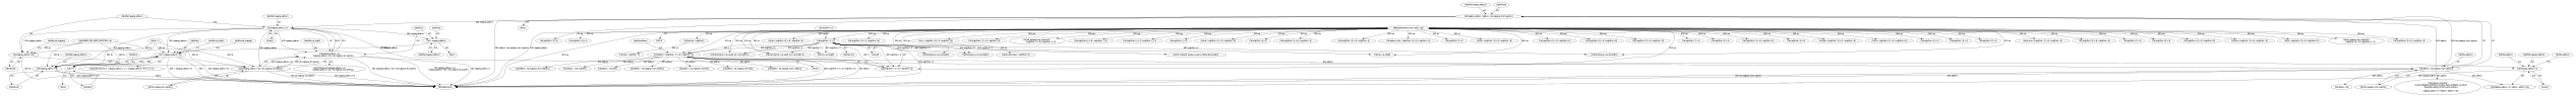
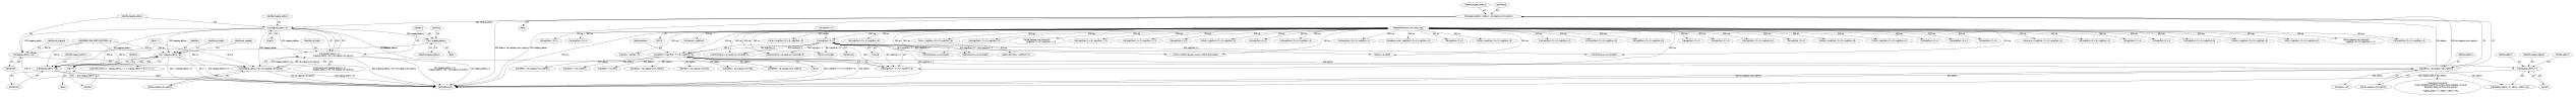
  digraph {
    fontname="Roboto Condensed"
    node [fontname="Roboto Condensed"]
    edge [fontname="Roboto Condensed"]
    n1 [label="(Call,mapping_address = address - mb_mapping->start_registers)"]
    n2 [label="(Call,address - mb_mapping->start_registers)"]
    n3 [label="(Call,mapping_address < 0)"]
    n4 [label="(MethodReturn,int)"]
    n5 [label="(Block,)"]
    n6 [label="(Call,response_exception(\n                ctx, &sft, MODBUS_EXCEPTION_ILLEGAL_DATA_ADDRESS, rsp, FALSE,\n                \"Illegal data address 0x%0X in write_registers\n\",\n                mapping_address < 0 ? address : address + nb))"]
    n7 [label="(Call,mb_mapping->start_registers)"]
    n8 [label="(Call,address + nb)"]
    n9 [label="(Call,mapping_address < 0 ? address : address + nb)"]
    n10 [label="(Call,mapping_address < 0 ||\n                   (mapping_address + nb) > mb_mapping->nb_registers)"]
    n11 [label="(Call,(mapping_address + nb) > mb_mapping->nb_registers)"]
    n12 [label="(Call,mapping_address + nb)"]
    n13 [label="(Call,mapping_address < 0)"]
    n14 [label="(Call,i = mapping_address)"]
    n15 [label="(Call,i < mapping_address + nb)"]
    n16 [label="(Call,mapping_address + nb)"]
    n17 [label="(Literal,0)"]
    n18 [label="(Call,address = (req[offset + 1] << 8) + req[offset + 2])"]
    n19 [label="(Call,address - mb_mapping->start_registers)"]
    n20 [label="(Block,)"]
    n21 [label="(Call,(req[offset + 1] << 8) + req[offset + 2])"]
    n22 [label="(Call,address - mb_mapping->start_registers)"]
    n23 [label="(Call,address - start_registers)"]
    n24 [label="(Call,address - start_bits)"]
    n25 [label="(Call,address - mb_mapping->start_registers)"]
    n26 [label="(Call,address - mb_mapping->start_bits)"]
    n27 [label="(Call,address - mb_mapping->start_bits)"]
    n28 [label="(Call,req[offset + 1] << 8)"]
    n29 [label="(Call,memcpy(rsp, req, req_length))"]
    n30 [label="(Call,ctx->backend->prepare_response_tid(req, &req_length))"]
    n31 [label="(Call,memcpy(rsp + rsp_length, req + rsp_length, 4))"]
    n32 [label="(Literal,8)"]
    n33 [label="(Call,memcpy(rsp, req, req_length))"]
    n34 [label="(Call,req + rsp_length)"]
    n35 [label="(Call,memcpy(rsp + rsp_length, req + rsp_length, 4))"]
    n36 [label="(Call,req + rsp_length)"]
    n37 [label="(Call,memcpy(rsp, req, req_length))"]
    n38 [label="(Identifier,req)"]
    n39 [label="(MethodParameterIn,const uint8_t *req)"]
    n40 [label="(Call,nb = (req[offset + 3] << 8) + req[offset + 4])"]
    n41 [label="(Call,or = (req[offset + 5] << 8) + req[offset + 6])"]
    n42 [label="(Call,(req[offset + 3] << 8) + req[offset + 4])"]
    n43 [label="(Call,(req[offset + 7] << 8) + req[offset + 8])"]
    n44 [label="(Call,mb_mapping->tab_registers[i] =\n                    (req[offset + j] << 8) + req[offset + j + 1])"]
    n45 [label="(Call,(req[offset + j] << 8) + req[offset + j + 1])"]
    n46 [label="(Call,(req[offset + j] << 8) + req[offset + j + 1])"]
    n47 [label="(Call,req[offset + j] << 8)"]
    n48 [label="(Call,nb = (req[offset + 3] << 8) + req[offset + 4])"]
    n49 [label="(Call,req[offset + j] << 8)"]
    n50 [label="(Call,(req[offset + 3] << 8) + req[offset + 4])"]
    n51 [label="(Call,(req[offset + 5] << 8) + req[offset + 6])"]
    n52 [label="(Call,address_write = (req[offset + 5] << 8) + req[offset + 6])"]
    n53 [label="(Call,req[offset + 3] << 8)"]
    n54 [label="(Call,nb = (req[offset + 3] << 8) + req[offset + 4])"]
    n55 [label="(Call,(req[offset + 5] << 8) + req[offset + 6])"]
    n56 [label="(Call,slave = req[offset - 1])"]
    n57 [label="(Call,(req[offset + 3] << 8) + req[offset + 4])"]
    n58 [label="(Call,(req[offset + 3] << 8) + req[offset + 4])"]
    n59 [label="(Call,req[offset + 7] << 8)"]
    n60 [label="(Call,function = req[offset])"]
    n61 [label="(Call,req[offset + 5] << 8)"]
    n62 [label="(Call,(req[offset + 3] << 8) + req[offset + 4])"]
    n63 [label="(Call,req[offset + 3] << 8)"]
    n64 [label="(Call,data = (req[offset + 3] << 8) + req[offset + 4])"]
    n65 [label="(Call,nb = (req[offset + 3] << 8) + req[offset + 4])"]
    n66 [label="(Call,req[offset + 3] << 8)"]
    n67 [label="(Call,req[offset + 5] << 8)"]
    n68 [label="(Call,req[offset + 3] << 8)"]
    n69 [label="(Call,nb_write = (req[offset + 7] << 8) + req[offset + 8])"]
    n70 [label="(Call,(req[offset + 3] << 8) + req[offset + 4])"]
    n71 [label="(Call,req[offset + 3] << 8)"]
    n72 [label="(Call,req[offset + 3] << 8)"]
    n73 [label="(Call,(req[offset + 3] << 8) + req[offset + 4])"]
    n74 [label="(Call,data = (req[offset + 3] << 8) + req[offset + 4])"]
    n75 [label="(Call,nb = (req[offset + 3] << 8) + req[offset + 4])"]
    n76 [label="(Call,mb_mapping->tab_registers[i] =\n                    (req[offset + j] << 8) + req[offset + j + 1])"]
    n77 [label="(Call,(req[offset + 3] << 8) + req[offset + 4])"]
    n78 [label="(Call,req[offset + 3] << 8)"]
    n79 [label="(Call,req[offset + 3] << 8)"]
    1000114
    n81 [label="(Call,nb_write_bytes = req[offset + 9])"]
    n82 [label="(ControlStructure,if (mapping_address < 0 ||\n                   (mapping_address + nb) > mb_mapping->nb_registers))"]
    n83 [label="(Call,mb_mapping->nb_registers)"]
    n84 [label="(Identifier,nb)"]
    n85 [label="(Literal,0)"]
    n86 [label="(Block,)"]
    n87 [label="(Identifier,mapping_address)"]
    n88 [label="(Call,i++)"]
    n89 [label="(ControlStructure,for (i = mapping_address, j = 6; i < mapping_address + nb; i++, j += 2))"]
    n90 [label="(Identifier,nb)"]
    n91 [label="(Identifier,i)"]
    n92 [label="(Block,)"]
    n93 [label="(Identifier,mb_mapping)"]
    n94 [label="(Identifier,j)"]
    n95 [label="(Call,nb < 1)"]
    n96 [label="(Identifier,address)"]
    n97 [label="(Identifier,mapping_address)"]
    n98 [label="(Identifier,mapping_address)"]
    n99 [label="(Identifier,mapping_address)"]
    n100 [label="(Identifier,address)"]
    n101 [label="(Identifier,i)"]
    n102 [label="(Identifier,rsp_length)"]
    n103 [label="(Identifier,address)"]
    n104 [label="(Identifier,mapping_address)"]
    n105 [label="(Identifier,j)"]
    n106 [label="(Identifier,i)"]
    n107 [label="(Call,MODBUS_MAX_WRITE_REGISTERS < nb)"]
    n108 [label="(Identifier,rsp_length)"]
    n109 [label="(Identifier,mapping_address)"]
    n110 [label="(Identifier,mb_mapping)"]
    n111 [label="(Call,req[offset + 1])"]
    n112 [label="(Identifier,address)"]
    n113 [label="(Identifier,nb)"]
    n1 -> n2 [label="CFG: "]
    n1 -> n3 [label="DDG: mapping_address"]
    n1 -> n4 [label="DDG: mapping_address"]
    n1 -> n4 [label="DDG: address - mb_mapping->start_registers"]
    n1 -> n5 [label="AST: "]
    n2 -> n1 [label="AST: "]
    n2 -> n1 [label="DDG: address"]
    n2 -> n1 [label="DDG: mb_mapping->start_registers"]
    n2 -> n4 [label="DDG: mb_mapping->start_registers"]
    n2 -> n4 [label="DDG: address"]
    n2 -> n6 [label="DDG: address"]
    n2 -> n7 [label="CFG: "]
    n2 -> n8 [label="DDG: address"]
    n2 -> n9 [label="DDG: address"]
    n3 -> n10 [label="AST: "]
    n3 -> n10 [label="DDG: mapping_address"]
    n3 -> n10 [label="DDG: 0"]
    n3 -> n11 [label="DDG: mapping_address"]
    n3 -> n12 [label="DDG: mapping_address"]
    n3 -> n13 [label="DDG: mapping_address"]
    n3 -> n14 [label="DDG: mapping_address"]
    n3 -> n15 [label="DDG: mapping_address"]
    n3 -> n16 [label="DDG: mapping_address"]
    n3 -> n17 [label="CFG: "]
    n7 -> n2 [label="AST: "]
    n10 -> n3 [label="CFG: "]
    n10 -> n4 [label="DDG: (mapping_address + nb) > mb_mapping->nb_registers"]
    n10 -> n4 [label="DDG: mapping_address < 0 ||\n                   (mapping_address + nb) > mb_mapping->nb_registers"]
    n10 -> n4 [label="DDG: mapping_address < 0"]
    n10 -> n11 [label="CFG: "]
    n10 -> n82 [label="AST: "]
    n11 -> n4 [label="DDG: mb_mapping->nb_registers"]
    n11 -> n4 [label="DDG: mapping_address + nb"]
    n11 -> n10 [label="AST: "]
    n11 -> n10 [label="DDG: mapping_address + nb"]
    n11 -> n10 [label="DDG: mb_mapping->nb_registers"]
    n11 -> n83 [label="CFG: "]
    n12 -> n4 [label="DDG: nb"]
    n12 -> n11 [label="AST: "]
    n12 -> n84 [label="CFG: "]
    n13 -> n4 [label="DDG: mapping_address"]
    n13 -> n9 [label="AST: "]
    n13 -> n85 [label="CFG: "]
    n14 -> n15 [label="DDG: i"]
    n14 -> n86 [label="AST: "]
    n14 -> n87 [label="CFG: "]
    n15 -> n4 [label="DDG: i"]
    n15 -> n4 [label="DDG: mapping_address + nb"]
    n15 -> n4 [label="DDG: i < mapping_address + nb"]
    n15 -> n16 [label="CFG: "]
    n15 -> n88 [label="DDG: i"]
    n15 -> n89 [label="AST: "]
    n16 -> n4 [label="DDG: mapping_address"]
    n16 -> n4 [label="DDG: nb"]
    n16 -> n15 [label="AST: "]
    n16 -> n90 [label="CFG: "]
    n17 -> n3 [label="AST: "]
    n18 -> n2 [label="DDG: address"]
    n18 -> n4 [label="DDG: (req[offset + 1] << 8) + req[offset + 2]"]
    n18 -> n4 [label="DDG: address"]
    n18 -> n19 [label="DDG: address"]
    n18 -> n20 [label="AST: "]
    n18 -> n21 [label="CFG: "]
    n18 -> n22 [label="DDG: address"]
    n18 -> n23 [label="DDG: address"]
    n18 -> n24 [label="DDG: address"]
    n18 -> n25 [label="DDG: address"]
    n18 -> n26 [label="DDG: address"]
    n18 -> n27 [label="DDG: address"]
    n21 -> n18 [label="AST: "]
    n28 -> n4 [label="DDG: req[offset + 1]"]
    n28 -> n18 [label="DDG: req[offset + 1]"]
    n28 -> n18 [label="DDG: 8"]
    n28 -> n21 [label="AST: "]
    n28 -> n21 [label="DDG: req[offset + 1]"]
    n28 -> n21 [label="DDG: 8"]
    n28 -> n29 [label="DDG: req[offset + 1]"]
    n28 -> n30 [label="DDG: req[offset + 1]"]
    n28 -> n31 [label="DDG: req[offset + 1]"]
    n28 -> n32 [label="CFG: "]
    n28 -> n33 [label="DDG: req[offset + 1]"]
    n28 -> n34 [label="DDG: req[offset + 1]"]
    n28 -> n35 [label="DDG: req[offset + 1]"]
    n28 -> n36 [label="DDG: req[offset + 1]"]
    n28 -> n37 [label="DDG: req[offset + 1]"]
    n28 -> n38 [label="CFG: "]
    n32 -> n28 [label="AST: "]
    n39 -> n4 [label="DDG: req"]
    n39 -> n18 [label="DDG: req"]
    n39 -> n21 [label="DDG: req"]
    n39 -> n28 [label="DDG: req"]
    n39 -> n29 [label="DDG: req"]
+   n39 -> n30 [label="DDG: req"]
    n39 -> n31 [label="DDG: req"]
    n39 -> n33 [label="DDG: req"]
    n39 -> n34 [label="DDG: req"]
    n39 -> n35 [label="DDG: req"]
    n39 -> n36 [label="DDG: req"]
    n39 -> n37 [label="DDG: req"]
    n39 -> n40 [label="DDG: req"]
    n39 -> n41 [label="DDG: req"]
    n39 -> n42 [label="DDG: req"]
    n39 -> n43 [label="DDG: req"]
    n39 -> n44 [label="DDG: req"]
    n39 -> n45 [label="DDG: req"]
    n39 -> n46 [label="DDG: req"]
    n39 -> n47 [label="DDG: req"]
    n39 -> n48 [label="DDG: req"]
    n39 -> n49 [label="DDG: req"]
    n39 -> n50 [label="DDG: req"]
    n39 -> n51 [label="DDG: req"]
    n39 -> n52 [label="DDG: req"]
    n39 -> n53 [label="DDG: req"]
    n39 -> n54 [label="DDG: req"]
    n39 -> n55 [label="DDG: req"]
-   n60 -> n56 [label="DDG: req"]
+   n39 -> n56 [label="DDG: req"]
    n39 -> n57 [label="DDG: req"]
    n39 -> n58 [label="DDG: req"]
    n39 -> n59 [label="DDG: req"]
    n39 -> n60 [label="DDG: req"]
    n39 -> n61 [label="DDG: req"]
    n39 -> n62 [label="DDG: req"]
    n39 -> n63 [label="DDG: req"]
    n39 -> n64 [label="DDG: req"]
    n39 -> n65 [label="DDG: req"]
    n39 -> n66 [label="DDG: req"]
    n39 -> n67 [label="DDG: req"]
    n39 -> n68 [label="DDG: req"]
    n39 -> n69 [label="DDG: req"]
    n39 -> n70 [label="DDG: req"]
    n39 -> n71 [label="DDG: req"]
    n39 -> n72 [label="DDG: req"]
    n39 -> n73 [label="DDG: req"]
    n39 -> n74 [label="DDG: req"]
    n39 -> n75 [label="DDG: req"]
    n39 -> n76 [label="DDG: req"]
    n39 -> n77 [label="DDG: req"]
    n39 -> n78 [label="DDG: req"]
    n39 -> n79 [label="DDG: req"]
    n39 -> 1000114 [label="AST: "]
    n41 -> n81 [label="DDG: req"]
    n83 -> n11 [label="AST: "]
    n84 -> n12 [label="AST: "]
    n85 -> n13 [label="AST: "]
    n87 -> n14 [label="AST: "]
    n88 -> n15 [label="DDG: i"]
    n88 -> n91 [label="CFG: "]
    n88 -> n92 [label="AST: "]
    n90 -> n16 [label="AST: "]
    n91 -> n88 [label="AST: "]
    n93 -> n12 [label="CFG: "]
    n94 -> n14 [label="CFG: "]
    n95 -> n11 [label="DDG: nb"]
    n95 -> n12 [label="DDG: nb"]
    n95 -> n15 [label="DDG: nb"]
    n95 -> n16 [label="DDG: nb"]
    n96 -> n2 [label="AST: "]
    n97 -> n16 [label="AST: "]
    n98 -> n1 [label="AST: "]
    n99 -> n3 [label="CFG: "]
    n99 -> n12 [label="AST: "]
    n100 -> n13 [label="CFG: "]
    n101 -> n15 [label="AST: "]
    n102 -> n15 [label="CFG: "]
    n103 -> n18 [label="AST: "]
    n104 -> n13 [label="AST: "]
    n105 -> n88 [label="CFG: "]
    n106 -> n10 [label="CFG: "]
    n106 -> n14 [label="AST: "]
    n107 -> n11 [label="DDG: nb"]
    n107 -> n12 [label="DDG: nb"]
    n107 -> n16 [label="DDG: nb"]
    n107 -> n88 [label="DDG: nb"]
    n108 -> n10 [label="CFG: "]
    n109 -> n3 [label="AST: "]
    n110 -> n15 [label="CFG: "]
    n111 -> n28 [label="AST: "]
    n112 -> n13 [label="CFG: "]
    n113 -> n1 [label="CFG: "]
  }
